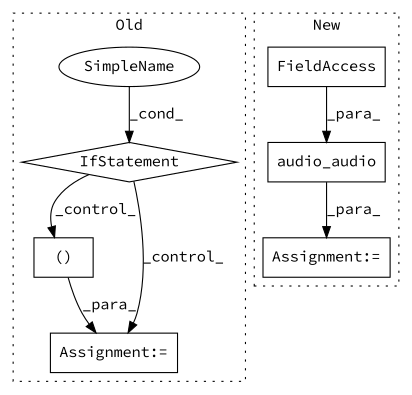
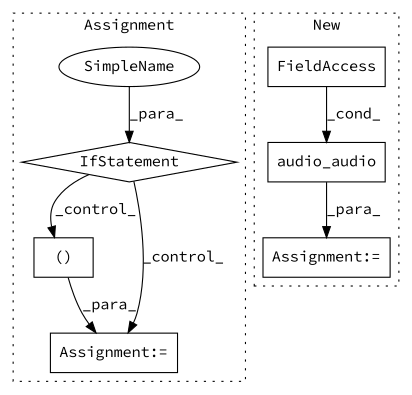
  digraph {
    fontname="Source Code Pro"
    node [a=7 fontname="Source Code Pro" shape=box]
    edge [fontname="Source Code Pro"]
    n1 [a=25 l="4,2" label=IfStatement s="1282,1311" shape=diamond]
    n2 [a=106 l=42 label="()" s=1592]
    n3 [a=42 label=SimpleName shape=ellipse]
    n4 [l=1 label="Assignment:=" s=1584]
    n5 [a=32 l="11,1" label=audio_audio s="2471,2521"]
    n6 [a=22 l=9 label=FieldAccess s=2512]
    n7 [l=2 label="Assignment:=" s=2469]
    subgraph cluster_1 {
-     label=Old
+     label=Assignment
      style=dotted
      n1
      n2
      n3
      n4
    }
    subgraph cluster_2 {
      label=New
      style=dotted
      n5
      n6
      n7
    }
    n1 -> n2 [label=_control_]
    n1 -> n4 [label=_control_]
    n2 -> n4 [label=_para_]
-   n3 -> n1 [label=_cond_]
+   n3 -> n1 [label=_para_]
    n5 -> n7 [label=_para_]
-   n6 -> n5 [label=_para_]
+   n6 -> n5 [label=_cond_]
  }
